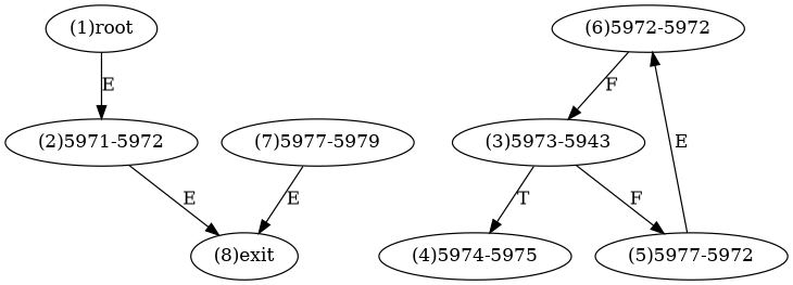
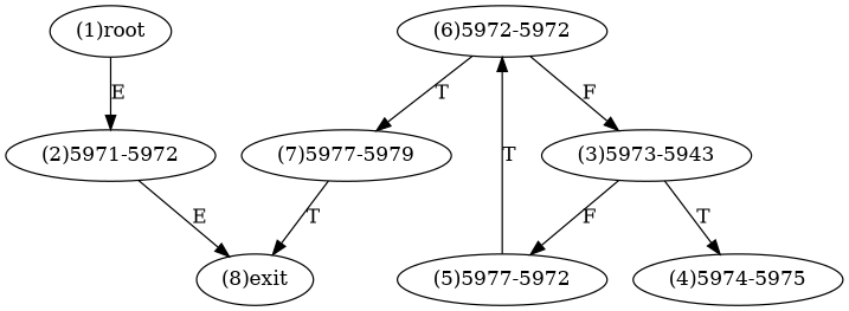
  digraph {
    n1 [label="(1)root"]
    n2 [label="(2)5971-5972"]
    n3 [label="(8)exit"]
    n4 [label="(6)5972-5972"]
    n5 [label="(3)5973-5943"]
    n6 [label="(7)5977-5979"]
    n7 [label="(4)5974-5975"]
    n8 [label="(5)5977-5972"]
    n1 -> n2 [label=E]
    n2 -> n3 [label=E]
    n4 -> n5 [label=F]
+   n4 -> n6 [label=T]
    n5 -> n7 [label=T]
    n5 -> n8 [label=F]
-   n6 -> n3 [label=E]
-   n8 -> n4 [label=E]
+   n6 -> n3 [label=T]
+   n8 -> n4 [label=T]
  }
